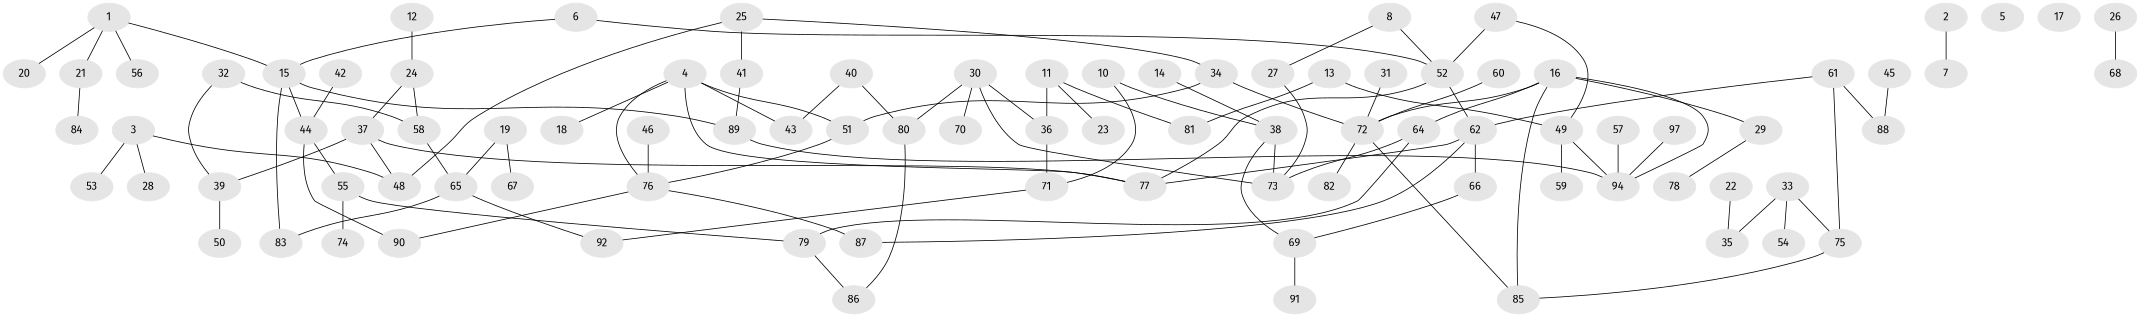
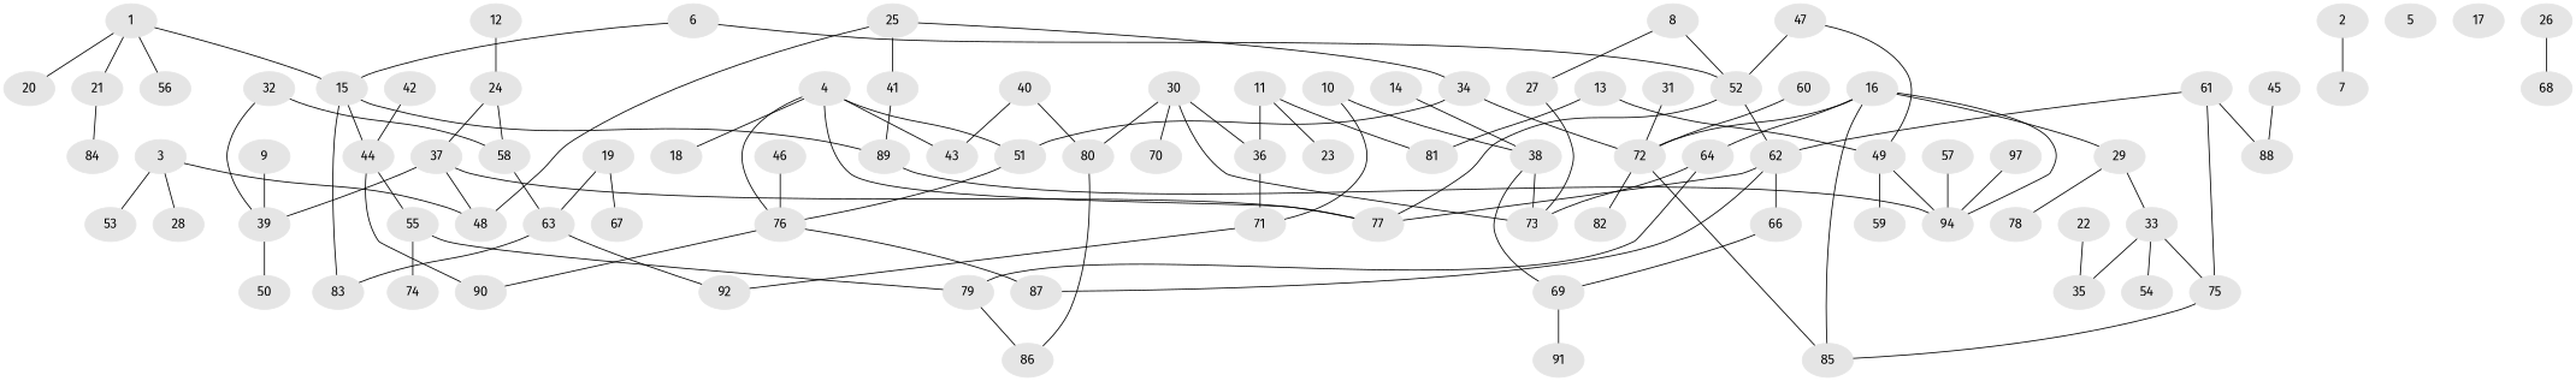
  graph {
    fontname="Fira Sans"
    node [color=gray90 fontname="Fira Sans" style=filled]
    edge [fontname="Fira Sans"]
    1
    15
    20
    21
    56
    44
    83
    89
    84
    2
    7
    3
    28
    48
    53
    4
    18
    43
    51
    76
    77
    90
    87
    5
    6
    52
    62
    8
    27
    73
+   9
    39
    50
    10
    38
    71
    69
    92
    11
    23
    36
    81
    12
    24
    37
    58
    13
    49
    94
    59
    14
    55
    16
    29
    64
    72
    85
    33
    78
    79
    82
    17
    19
-   63 [label=65]
+   63
    67
    22
    35
    25
    34
    41
    26
    68
    54
    75
    30
    70
    80
    86
    31
    32
    91
    40
    42
    74
    45
    88
    46
    47
    66
    57
    60
    61
    n93 [label=97]
    1 -- 15
    1 -- 20
    1 -- 21
    1 -- 56
    15 -- 44
    15 -- 83
    15 -- 89
    21 -- 84
    44 -- 90
    44 -- 55
    89 -- 94
    2 -- 7
    3 -- 28
    3 -- 48
    3 -- 53
    4 -- 18
    4 -- 43
    4 -- 51
    4 -- 76
    4 -- 77
    51 -- 76
    76 -- 90
    76 -- 87
    6 -- 15
    6 -- 52
    52 -- 77
    52 -- 62
    62 -- 77
    62 -- 87
    62 -- 66
    8 -- 52
    8 -- 27
    27 -- 73
+   9 -- 39
    39 -- 50
    10 -- 38
    10 -- 71
    38 -- 73
    38 -- 69
    71 -- 92
    69 -- 91
    11 -- 23
    11 -- 36
    11 -- 81
    36 -- 71
    12 -- 24
    24 -- 37
    24 -- 58
    37 -- 48
    37 -- 77
    37 -- 39
    58 -- 63
    13 -- 81
    13 -- 49
    49 -- 94
    49 -- 59
    14 -- 38
    55 -- 79
    55 -- 74
    16 -- 94
    16 -- 29
    16 -- 64
    16 -- 72
    16 -- 85
+   29 -- 33
    29 -- 78
    64 -- 73
    64 -- 79
    72 -- 85
    72 -- 82
    33 -- 35
    33 -- 54
    33 -- 75
    79 -- 86
    19 -- 63
    19 -- 67
    63 -- 83
    63 -- 92
    22 -- 35
    25 -- 48
    25 -- 34
    25 -- 41
    34 -- 51
    34 -- 72
    41 -- 89
    26 -- 68
    75 -- 85
    30 -- 73
    30 -- 36
    30 -- 70
    30 -- 80
    80 -- 86
    31 -- 72
    32 -- 39
    32 -- 58
    40 -- 43
    40 -- 80
    42 -- 44
    45 -- 88
    46 -- 76
    47 -- 52
    47 -- 49
    66 -- 69
    57 -- 94
    60 -- 72
    61 -- 62
    61 -- 75
    61 -- 88
    n93 -- 94
  }
